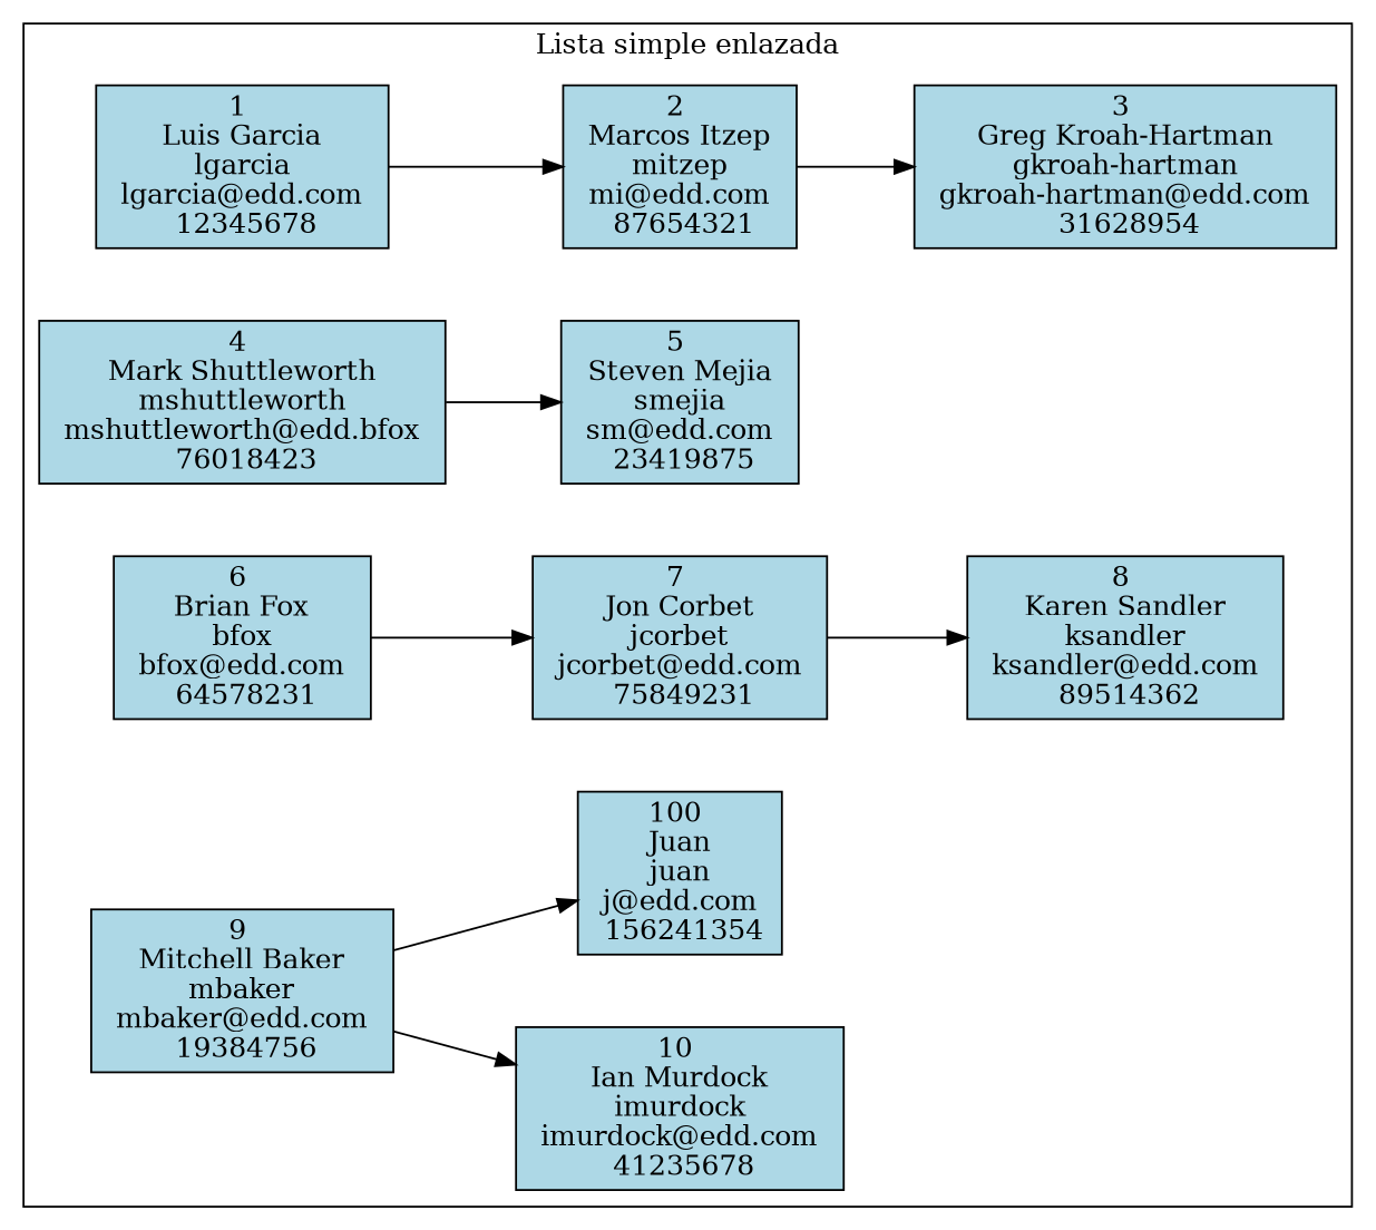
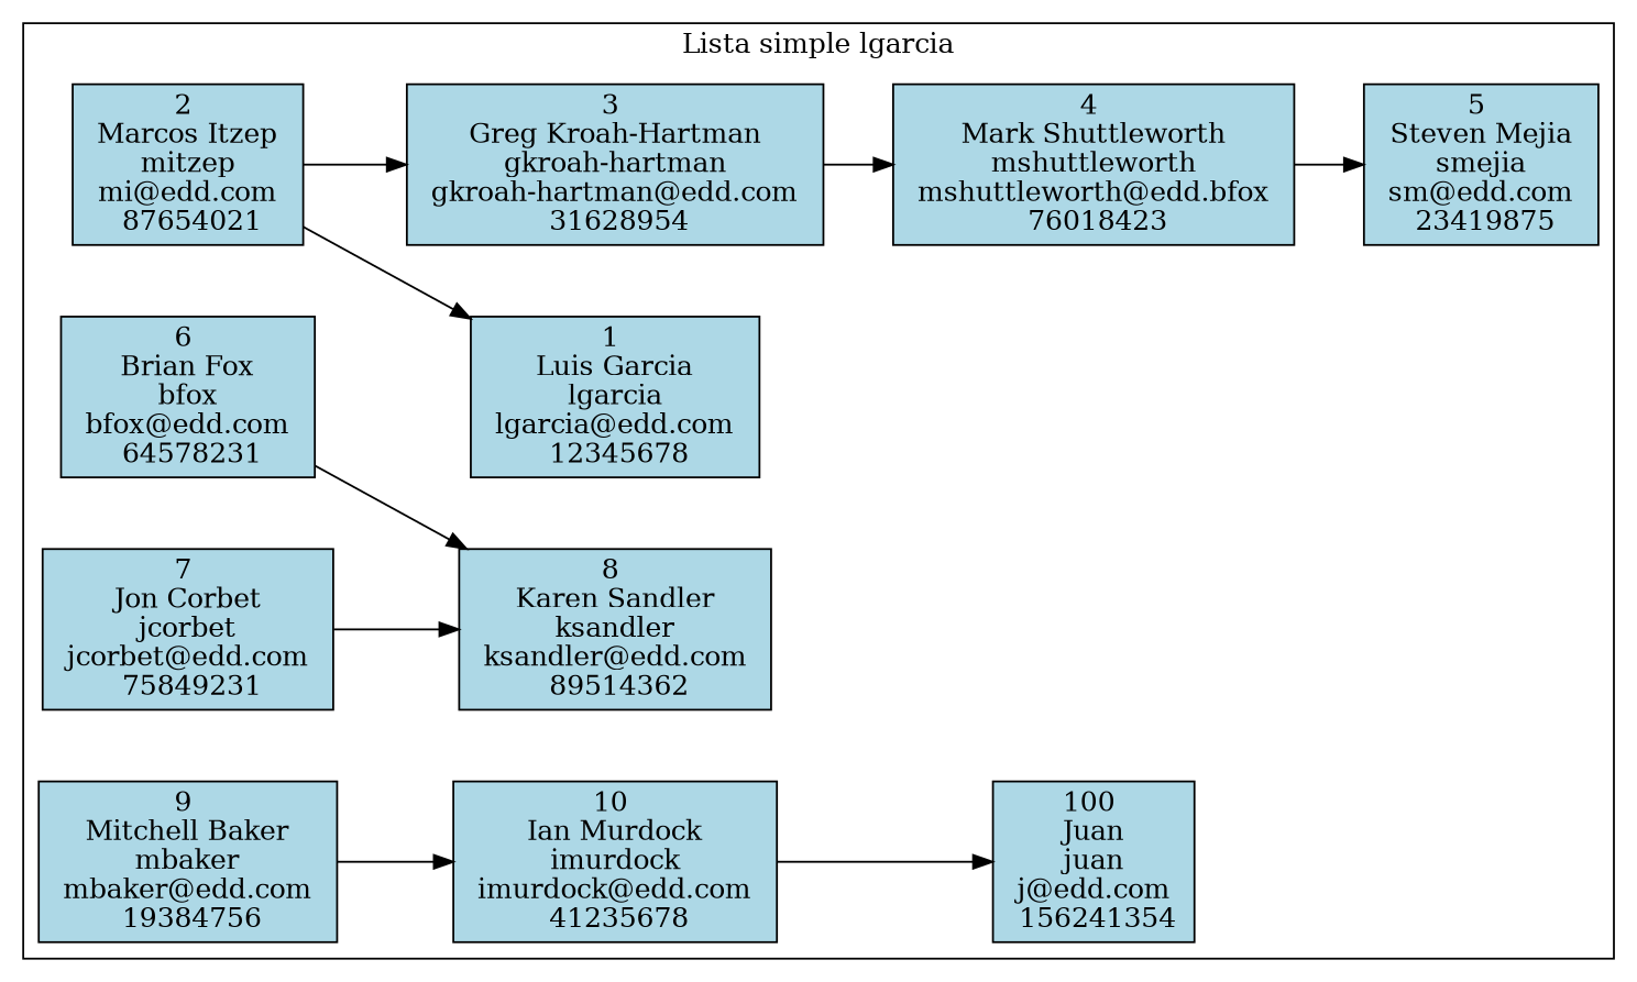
  digraph {
    nodesep=0.5
    rankdir=LR
    node [fillcolor=lightblue shape=record style=filled]
    n1 [label="{1 \n Luis Garcia \n lgarcia \n lgarcia@edd.com \n 12345678}"]
-   n2 [label="{2 \n Marcos Itzep \n mitzep \n mi@edd.com \n 87654321}"]
+   n2 [label="{2 \n Marcos Itzep \n mitzep \n mi@edd.com \n 87654021}"]
    n3 [label="{3 \n Greg Kroah-Hartman \n gkroah-hartman \n gkroah-hartman@edd.com \n 31628954}"]
    n4 [label="{4 \n Mark Shuttleworth \n mshuttleworth \n mshuttleworth@edd.bfox \n 76018423}"]
    n5 [label="{5 \n Steven Mejia \n smejia \n sm@edd.com \n 23419875}"]
    n6 [label="{6 \n Brian Fox \n bfox \n bfox@edd.com \n 64578231}"]
    n7 [label="{7 \n Jon Corbet \n jcorbet \n jcorbet@edd.com \n 75849231}"]
    n8 [label="{8 \n Karen Sandler \n ksandler \n ksandler@edd.com \n 89514362}"]
    n9 [label="{9 \n Mitchell Baker \n mbaker \n mbaker@edd.com \n 19384756}"]
    n10 [label="{10 \n Ian Murdock \n imurdock \n imurdock@edd.com \n 41235678}"]
    n11 [label="{100 \n Juan \n juan \n j@edd.com \n 156241354}"]
    subgraph cluster_1 {
      color=black
      fillcolor=white
      fontsize=14
-     label="Lista simple enlazada"
+     label="Lista simple lgarcia"
      style=filled
      n1
      n2
      n3
      n4
      n5
      n6
      n7
      n8
      n9
      n10
      n11
    }
-   n1 -> n2
+   n2 -> n1
    n2 -> n3
+   n3 -> n4
    n4 -> n5
-   n6 -> n7
+   n6 -> n8
    n7 -> n8
    n9 -> n10
-   n9 -> n11
+   n10 -> n11
  }
